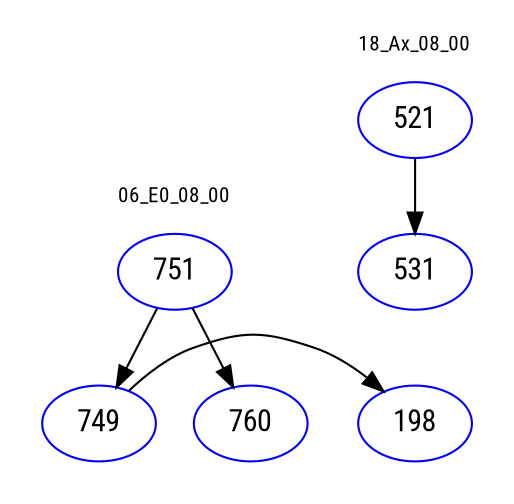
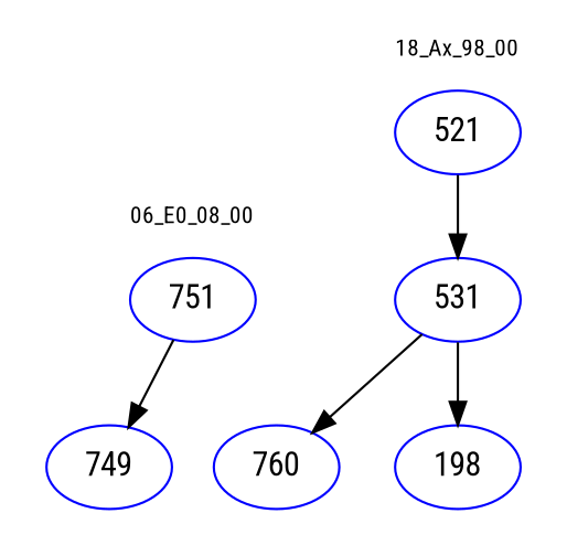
  digraph {
    fontname="Roboto Condensed"
    node [color=blue fontname="Roboto Condensed"]
    edge [color=black fontname="Roboto Condensed"]
    n1 [label=531]
    n2 [label=521]
    n3 [label=198]
    n4 [label=751]
    n5 [label=749]
    n6 [label=760]
    subgraph cluster_1 {
      color=white
      fontsize=10
-     label="18_Ax_08_00"
+     label="18_Ax_98_00"
      n1
      n2
      n3
    }
    subgraph cluster_2 {
      color=white
      fontsize=10
      label="06_E0_08_00"
      n4
      n5
      n6
    }
-   n5 -> n3
+   n1 -> n3
    n2 -> n1
    n4 -> n5
-   n4 -> n6
+   n1 -> n6
  }
